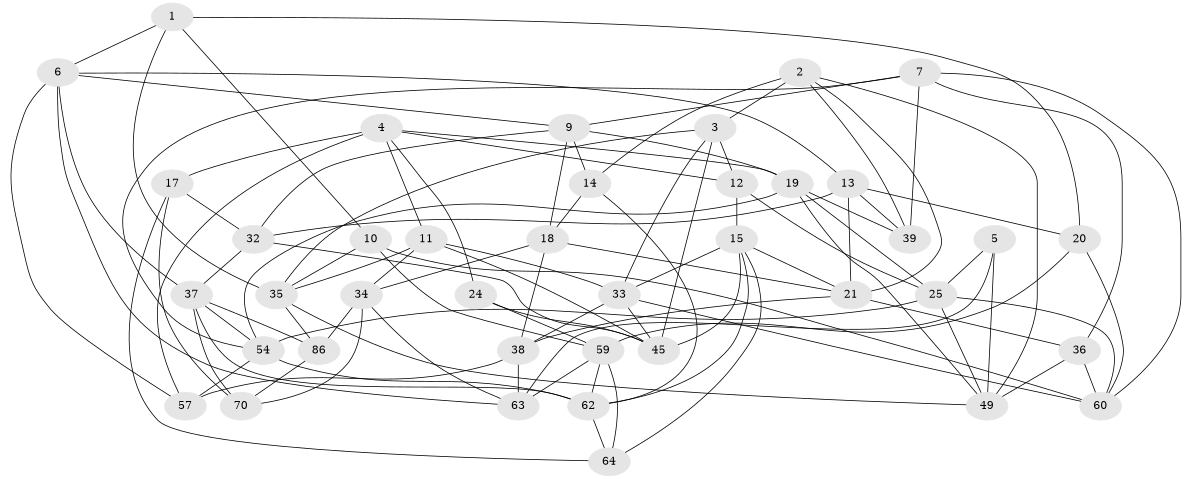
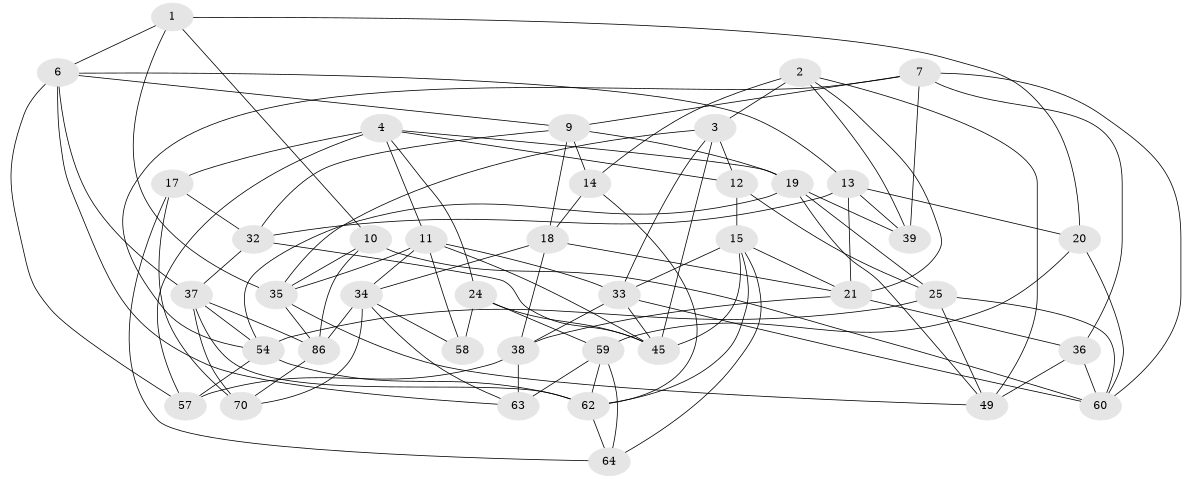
  graph {
    node [color=gray90 style=filled]
    6 [super="+22"]
    57
    63 [super="+67"]
    9 [super="+43"]
    13 [super="+47"]
    37 [super="+41"]
    1
    10 [super="+31"]
    20
    35 [super="+48"]
    60 [super="+68"]
    59 [super="+69"]
    49 [super="+52"]
    n14 [label=86]
    2 [super="+16"]
    3 [super="+26"]
    14 [super="+46"]
    21 [super="+61"]
    39
    12
    33 [super="+53"]
    45 [super="+50"]
    18 [super="+51"]
    62 [super="+65"]
    36
    38 [super="+44"]
    25 [super="+40"]
    15 [super="+29"]
    4 [super="+8"]
    11 [super="+27"]
    17
    19 [super="+23"]
    24
    34 [super="+56"]
+   58
    32 [super="+42"]
    64
    70
    54 [super="+55"]
-   5
    7 [super="+28"]
    6 -- 57
    6 -- 63
    6 -- 9
    6 -- 13
    6 -- 37
    9 -- 14
    9 -- 18
    9 -- 19
    9 -- 32
    13 -- 20
    13 -- 21
    13 -- 39
    13 -- 32 [weight=2]
    37 -- n14
    37 -- 62
    37 -- 70
    37 -- 54
    1 -- 6
    1 -- 10
    1 -- 20
    1 -- 35
    10 -- 35
    10 -- 60
-   10 -- 59
+   10 -- n14
    20 -- 60
    20 -- 59
    35 -- 49
    35 -- n14
    59 -- 63
    59 -- 62
    59 -- 64
    n14 -- 70
    2 -- 49
    2 -- 3 [weight=2]
    2 -- 14
    2 -- 21
    2 -- 39
    3 -- 35
    3 -- 12
    3 -- 33
    3 -- 45
    14 -- 18
    14 -- 62
    21 -- 36
    21 -- 38
    12 -- 25
    12 -- 15
    33 -- 60
    33 -- 45
    33 -- 38
    18 -- 21
    18 -- 38
    18 -- 34
    62 -- 64
    36 -- 60
    36 -- 49
    38 -- 57
    38 -- 63 [weight=2]
    25 -- 60
    25 -- 49
    25 -- 54
    15 -- 21
    15 -- 33
    15 -- 45
    15 -- 62
    15 -- 64
    4 -- 57
    4 -- 12
    4 -- 11
    4 -- 17
    4 -- 19
    4 -- 24
    11 -- 35
    11 -- 33
    11 -- 45
    11 -- 34
+   11 -- 58
    17 -- 32
    17 -- 64
    17 -- 70
    19 -- 49
    19 -- 39
    19 -- 25
    19 -- 54
    24 -- 59
    24 -- 45
+   24 -- 58
    34 -- 63
    34 -- n14
+   34 -- 58
    34 -- 70
    32 -- 37
    32 -- 45
    54 -- 57
    54 -- 62
-   5 -- 63
-   5 -- 49
-   5 -- 25
    7 -- 9
    7 -- 60
    7 -- 39
    7 -- 36
    7 -- 54
  }
